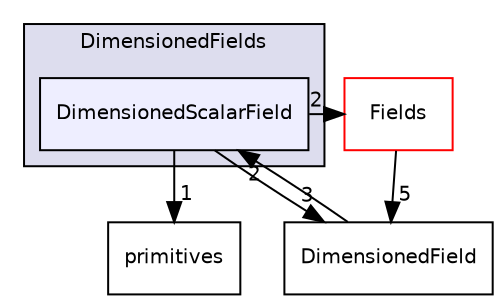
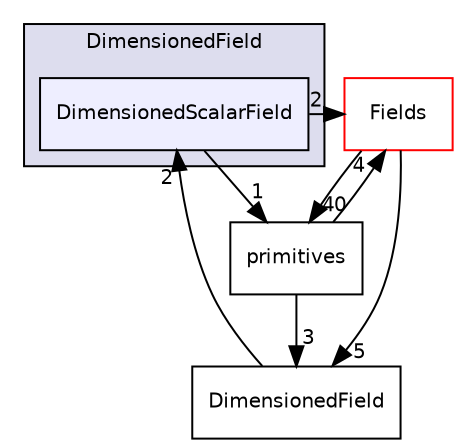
  digraph {
    compound=true
    node [fontname=Helvetica fontsize=10 shape=box]
    edge [headlabel=2 labeldistance=1.5 labelfontname=Helvetica labelfontsize=10]
    n1 [fillcolor="#eeeeff" label=DimensionedScalarField pencolor=black style=filled]
    n2 [color=red label=Fields]
    n3 [color=black label=primitives]
    n4 [label=DimensionedField]
    subgraph cluster_1 {
      bgcolor="#ddddee"
      fontname=Helvetica
      fontsize=10
-     label=DimensionedFields
+     label=DimensionedField
      pencolor=black
      n1
    }
    n1 -> n2
    n1 -> n3 [headlabel=1]
-   n1 -> n4 [headlabel=3]
+   n3 -> n4 [headlabel=3]
+   n2 -> n3 [headlabel=40]
    n2 -> n4 [headlabel=5]
+   n3 -> n2 [headlabel=4]
    n4 -> n1
  }
